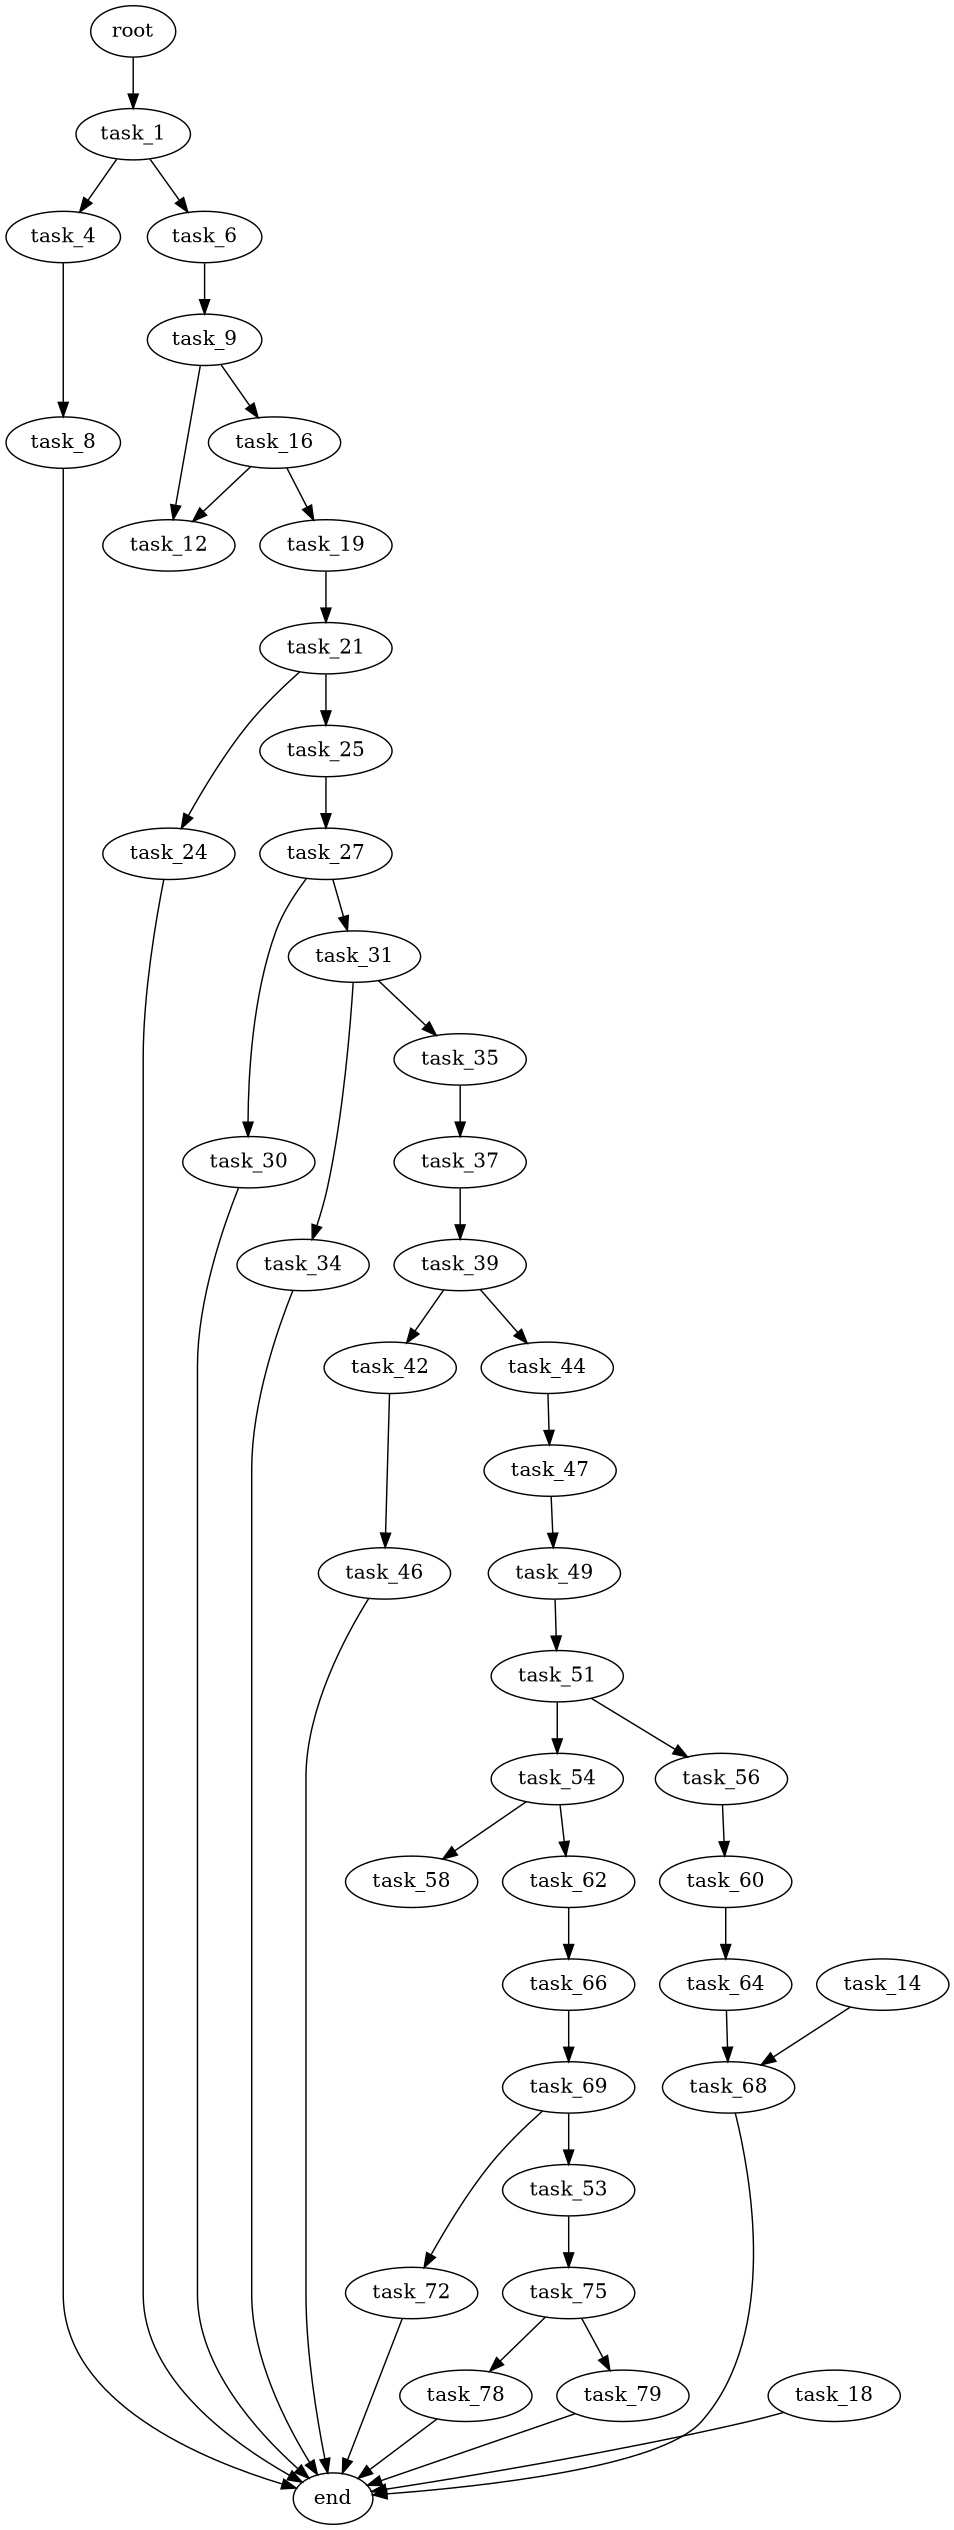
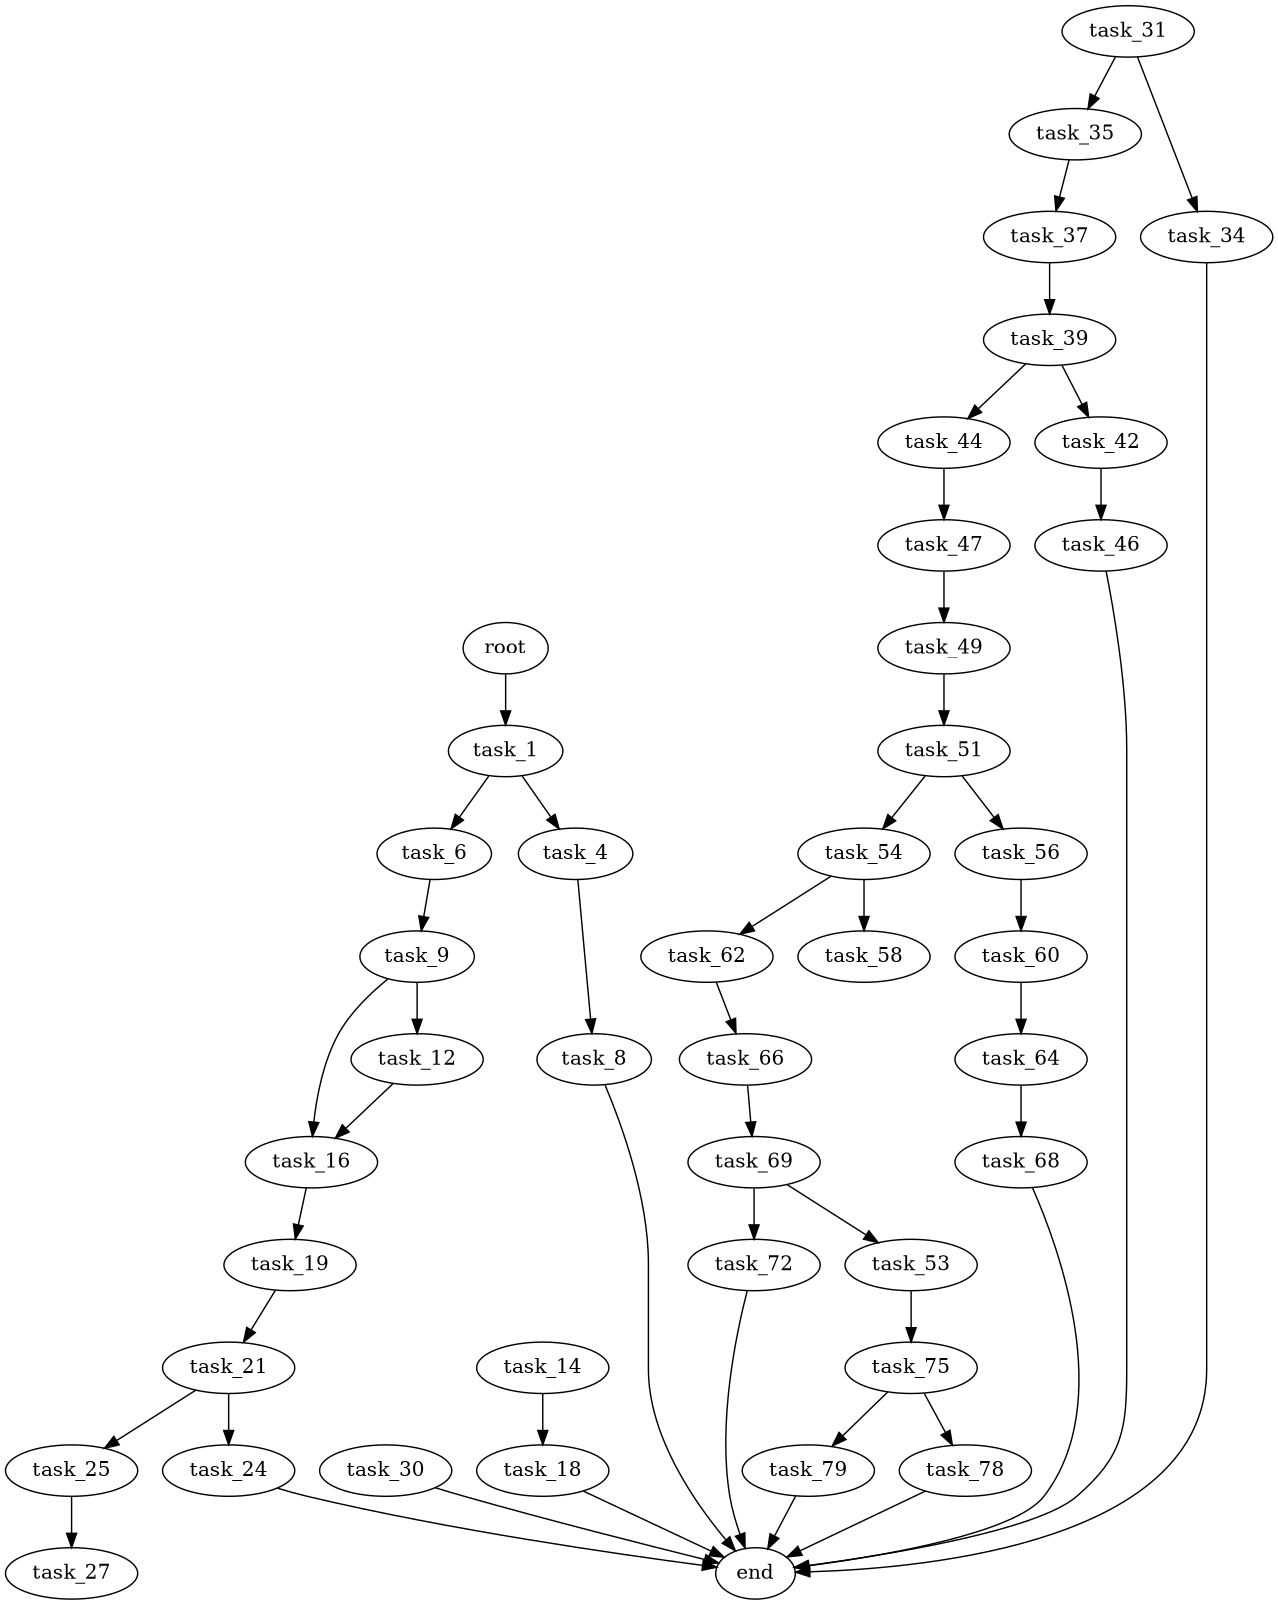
  digraph {
    root
    task_1
    task_4
    task_6
    task_8
    task_9
    end
    task_12
    task_16
    task_14
    task_18
    task_19
    task_21
    task_24
    task_25
    task_27
    task_30
    task_31
    task_34
    task_35
    task_37
    task_39
    task_42
    task_44
    task_46
    task_47
    task_49
    task_51
    task_54
    task_56
    task_58
    task_62
    task_60
    task_64
    task_66
    task_68
    task_69
    task_72
    n39 [label=task_53]
    task_75
    task_78
    task_79
    root -> task_1
    task_1 -> task_4
    task_1 -> task_6
    task_4 -> task_8
    task_6 -> task_9
    task_8 -> end
    task_9 -> task_12
    task_9 -> task_16
-   task_16 -> task_12
+   task_12 -> task_16
    task_16 -> task_19
-   task_14 -> task_68
+   task_14 -> task_18
    task_18 -> end
    task_19 -> task_21
    task_21 -> task_24
    task_21 -> task_25
    task_24 -> end
    task_25 -> task_27
-   task_27 -> task_30
-   task_27 -> task_31
    task_30 -> end
    task_31 -> task_34
    task_31 -> task_35
    task_34 -> end
    task_35 -> task_37
    task_37 -> task_39
    task_39 -> task_42
    task_39 -> task_44
    task_42 -> task_46
    task_44 -> task_47
    task_46 -> end
    task_47 -> task_49
    task_49 -> task_51
    task_51 -> task_54
    task_51 -> task_56
    task_54 -> task_58
    task_54 -> task_62
    task_56 -> task_60
    task_62 -> task_66
    task_60 -> task_64
    task_64 -> task_68
    task_66 -> task_69
    task_68 -> end
    task_69 -> task_72
    task_69 -> n39
    task_72 -> end
    n39 -> task_75
    task_75 -> task_78
    task_75 -> task_79
    task_78 -> end
    task_79 -> end
  }
